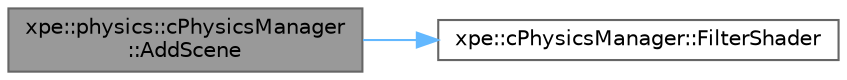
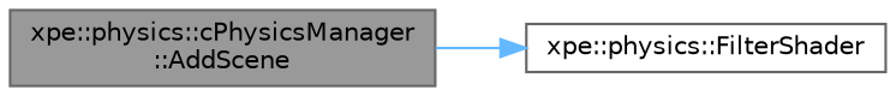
  digraph {
    rankdir=LR
    node [fontname=Helvetica fontsize=10 shape=box style=filled]
    n1 [color=gray40 fillcolor=grey60 fontcolor=black height=0.2 label="xpe::physics::cPhysicsManager\l::AddScene" width=0.4]
-   n2 [color=grey40 fillcolor=white height=0.2 label="xpe::cPhysicsManager::FilterShader" width=0.4]
+   n2 [color=grey40 fillcolor=white height=0.2 label="xpe::physics::FilterShader" width=0.4]
    n1 -> n2 [color=steelblue1 fontname=Helvetica fontsize=10 labelfontname=Helvetica labelfontsize=10 style=solid]
  }
